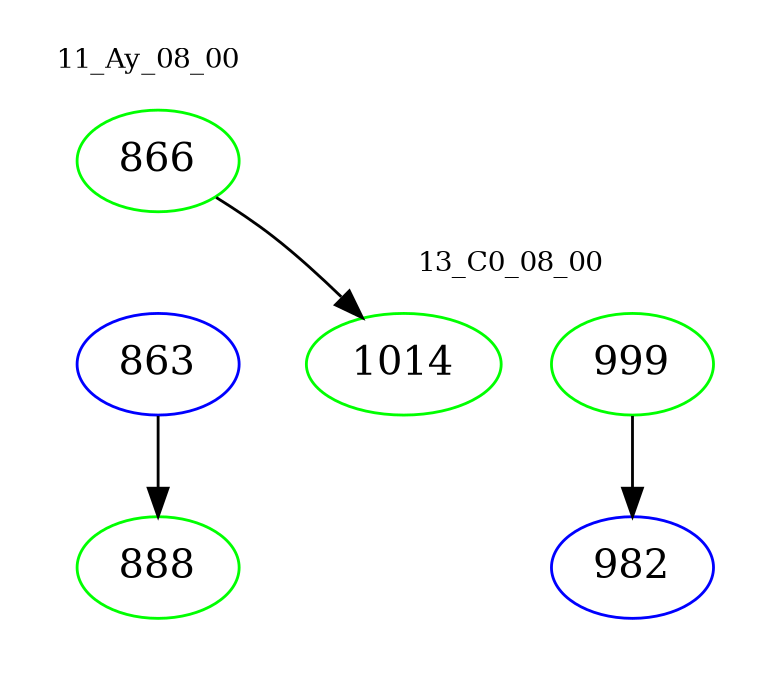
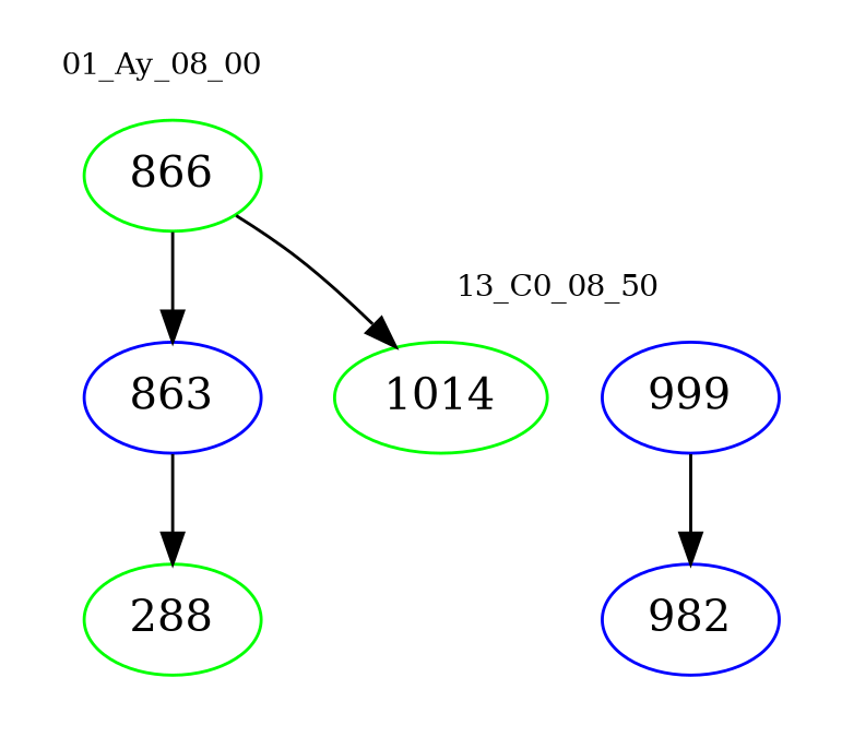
  digraph {
    node [color=green]
    edge [color=black]
    n1 [label=866]
    n2 [color=blue label=863]
-   n3 [label=888]
-   n4 [label=999]
+   n3 [label=288]
+   n4 [color=blue label=999]
    n5 [color=blue label=982]
    n6 [label=1014]
    subgraph cluster_1 {
      color=white
      fontsize=10
-     label="11_Ay_08_00"
+     label="01_Ay_08_00"
      n1
      n2
      n3
    }
    subgraph cluster_2 {
      color=white
      fontsize=10
-     label="13_C0_08_00"
+     label="13_C0_08_50"
      n4
      n5
      n6
    }
+   n1 -> n2
    n1 -> n6
    n2 -> n3
    n4 -> n5
  }
